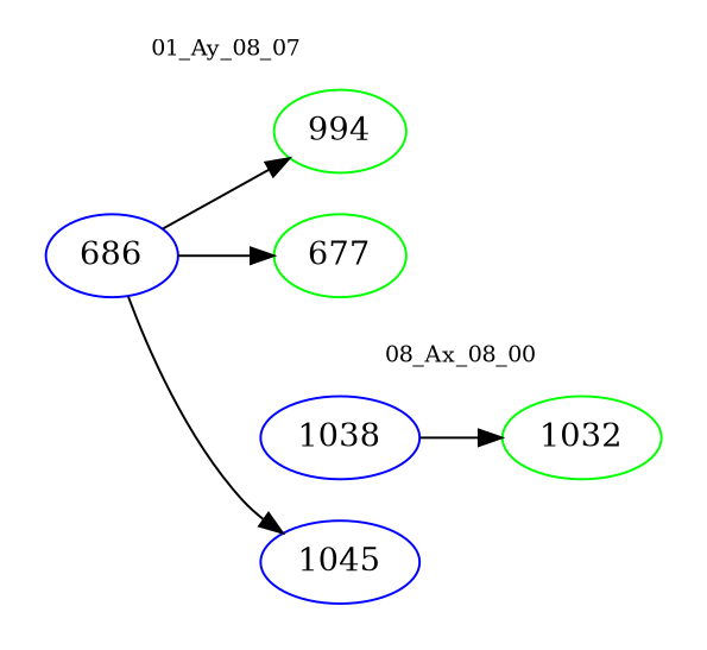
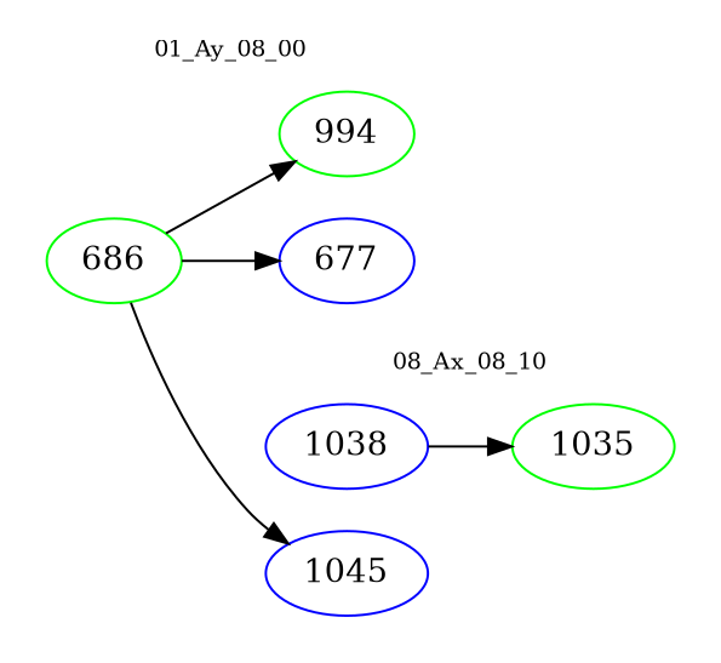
  digraph {
    rankdir=LR
    node [color=blue]
    edge [color=black]
-   n1 [label=686]
-   n2 [color=green label=677]
+   n1 [color=green label=686]
+   n2 [label=677]
    n3 [color=green label=994]
    n4 [label=1038]
-   n5 [color=green label=1032]
+   n5 [color=green label=1035]
    n6 [label=1045]
    subgraph cluster_1 {
      color=white
      fontsize=10
-     label="01_Ay_08_07"
+     label="01_Ay_08_00"
      n1
      n2
      n3
    }
    subgraph cluster_2 {
      color=white
      fontsize=10
-     label="08_Ax_08_00"
+     label="08_Ax_08_10"
      n4
      n5
      n6
    }
    n1 -> n2
    n1 -> n3
    n1 -> n6
    n4 -> n5
  }
